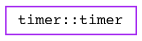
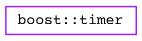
  digraph {
    rankdir=LR
    fontname="Courier Prime"
-   n1 [color=purple fillcolor=white fontname="Courier Prime" fontsize=10 height=0.2 label="timer::timer" shape=record style=filled width=0.4]
+   n1 [color=purple fillcolor=white fontname="Courier Prime" fontsize=10 height=0.2 label="boost::timer" shape=record style=filled width=0.4]
  }
